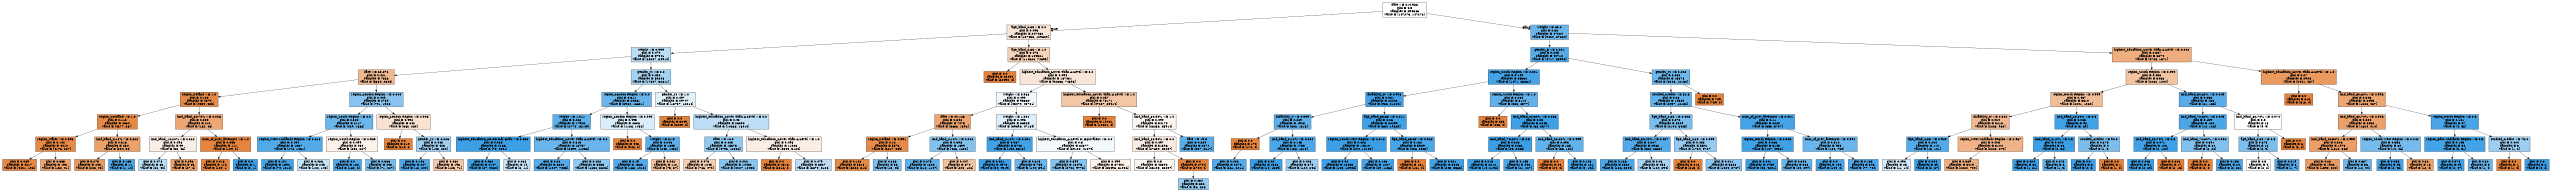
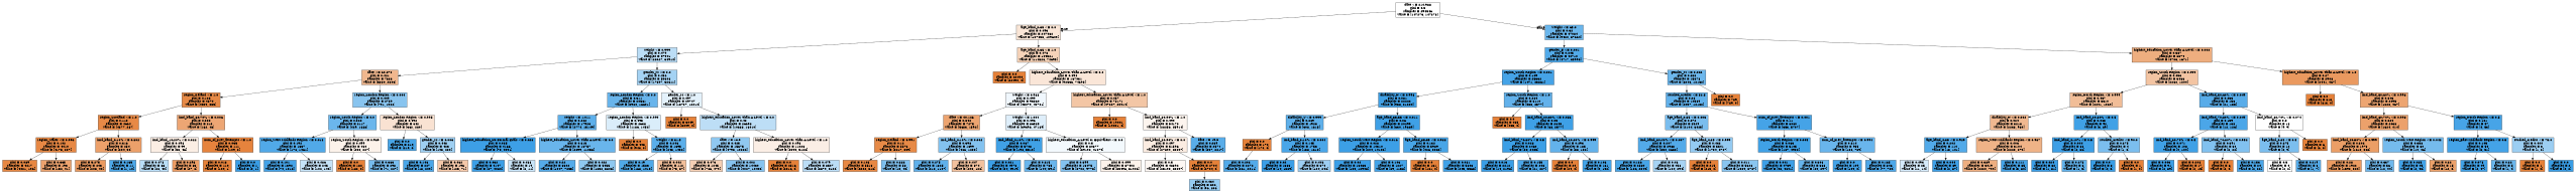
  digraph {
    node [color=black fillcolor="#e58139ff" shape=box style=filled]
    n1 [fillcolor="#e5813900" label="date <= 214.988\ngini = 0.5\nsamples = 294546\nvalue = [147273, 147273]"]
    n2 [fillcolor="#e5813934" label="age_band_0-35 <= 0.0\ngini = 0.493\nsamples = 247462\nvalue = [137853, 109609]"]
    n3 [fillcolor="#399de5bf" label="weight <= 65.0\ngini = 0.32\nsamples = 47084\nvalue = [9420, 37664]"]
    n4 [fillcolor="#399de557" label="weight <= 0.999\ngini = 0.479\nsamples = 57941\nvalue = [23027, 34914]"]
    n5 [fillcolor="#e5813959" label="age_band_0-35 <= 1.0\ngini = 0.478\nsamples = 189521\nvalue = [114826, 74695]"]
    n6 [fillcolor="#399de5de" label="gender_F <= 0.001\ngini = 0.205\nsamples = 40710\nvalue = [4717, 35993]"]
    n7 [fillcolor="#e58139a4" label="highest_education_Lower Than A Level <= 0.002\ngini = 0.387\nsamples = 6374\nvalue = [4703, 1671]"]
    n8 [fillcolor="#e5813991" label="date <= 60.878\ngini = 0.421\nsamples = 7633\nvalue = [5330, 2303]"]
    n9 [fillcolor="#399de575" label="gender_M <= 0.0\ngini = 0.456\nsamples = 50308\nvalue = [17697, 32611]"]
    n10 [label="gini = 0.0\nsamples = 22490\nvalue = [22490, 0]"]
    n11 [fillcolor="#e5813931" label="highest_education_Lower Than A Level <= 0.0\ngini = 0.494\nsamples = 167031\nvalue = [92336, 74695]"]
    n12 [fillcolor="#e58139ec" label="region_Ireland <= 1.0\ngini = 0.128\nsamples = 4874\nvalue = [4539, 335]"]
    n13 [fillcolor="#399de599" label="region_London Region <= 0.004\ngini = 0.409\nsamples = 2759\nvalue = [791, 1968]"]
    n14 [fillcolor="#399de5c2" label="region_London Region <= 0.0\ngini = 0.311\nsamples = 20561\nvalue = [3960, 16601]"]
    n15 [fillcolor="#399de524" label="gender_M <= 1.0\ngini = 0.497\nsamples = 29747\nvalue = [13737, 16010]"]
    n16 [fillcolor="#e58139ee" label="region_Scotland <= 1.0\ngini = 0.115\nsamples = 4664\nvalue = [4377, 287]"]
    n17 [fillcolor="#e58139b3" label="imd_band_60-70% <= 0.006\ngini = 0.353\nsamples = 210\nvalue = [162, 48]"]
    n18 [fillcolor="#399de5be" label="region_South Region <= 0.0\ngini = 0.323\nsamples = 2117\nvalue = [429, 1688]"]
    n19 [fillcolor="#e581393a" label="region_London Region <= 0.995\ngini = 0.492\nsamples = 642\nvalue = [362, 280]"]
    n20 [fillcolor="#e58139f1" label="region_Wales <= 0.996\ngini = 0.102\nsamples = 4410\nvalue = [4173, 237]"]
    n21 [fillcolor="#e58139c0" label="imd_band_0-10% <= 0.802\ngini = 0.316\nsamples = 254\nvalue = [204, 50]"]
    n22 [fillcolor="#e5813922" label="imd_band_10-20% <= 0.022\ngini = 0.498\nsamples = 99\nvalue = [53, 46]"]
    n23 [fillcolor="#e58139fa" label="num_of_prev_attempts <= 1.0\ngini = 0.035\nsamples = 111\nvalue = [109, 2]"]
    n24 [fillcolor="#e58139f3" label="gini = 0.089\nsamples = 4217\nvalue = [4021, 196]"]
    n25 [fillcolor="#e58139ba" label="gini = 0.335\nsamples = 193\nvalue = [152, 41]"]
    n26 [fillcolor="#e58139cd" label="gini = 5.275\nsamples = 243\nvalue = [203, 40]"]
    n27 [fillcolor="#399de5e6" label="gini = 0.165\nsamples = 11\nvalue = [1, 10]"]
    n28 [fillcolor="#399de559" label="gini = 0.478\nsamples = 66\nvalue = [26, 40]"]
    n29 [fillcolor="#e58139c6" label="gini = 0.298\nsamples = 33\nvalue = [27, 6]"]
    n30 [fillcolor="#e58139fd" label="gini = 0.018\nsamples = 110\nvalue = [109, 1]"]
    n31 [fillcolor="#399de5ff" label="gini = 0.0\nsamples = 1\nvalue = [0, 1]"]
    n32 [fillcolor="#399de5e0" label="region_West Midlands Region <= 0.018\ngini = 0.192\nsamples = 1637\nvalue = [176, 1461]"]
    n33 [fillcolor="#e581391a" label="region_South Region <= 0.989\ngini = 0.499\nsamples = 480\nvalue = [253, 227]"]
-   n34 [label="gini = 0.0\nsamples = 219\nvalue = [219, 0]"]
+   n34 [fillcolor="#399de5eb" label="gini = 0.0\nsamples = 219\nvalue = [219, 0]"]
    n35 [fillcolor="#399de57d" label="gender_M <= 0.003\ngini = 0.448\nsamples = 423\nvalue = [143, 280]"]
    n36 [fillcolor="#399de5f1" label="gini = 0.101\nsamples = 1392\nvalue = [74, 1318]"]
    n37 [fillcolor="#399de549" label="gini = 0.486\nsamples = 245\nvalue = [102, 143]"]
-   n38 [fillcolor="#399de5e7" label="gini = 0.0\nsamples = 182\nvalue = [182, 0]"]
+   n38 [label="gini = 0.0\nsamples = 182\nvalue = [182, 0]"]
    n39 [fillcolor="#399de5af" label="gini = 0.363\nsamples = 298\nvalue = [71, 227]"]
    n40 [fillcolor="#399de5e9" label="gini = 0.146\nsamples = 227\nvalue = [18, 209]"]
    n41 [fillcolor="#e581396e" label="gini = 0.462\nsamples = 196\nvalue = [125, 71]"]
    n42 [fillcolor="#399de5d0" label="weight <= 1.011\ngini = 0.262\nsamples = 17923\nvalue = [2774, 15149]"]
    n43 [fillcolor="#399de52f" label="region_London Region <= 0.999\ngini = 0.495\nsamples = 2638\nvalue = [1186, 1452]"]
    n44 [label="gini = 0.0\nsamples = 3049\nvalue = [3049, 0]"]
    n45 [fillcolor="#399de555" label="highest_education_Lower Than A Level <= 0.0\ngini = 0.48\nsamples = 26698\nvalue = [10688, 16010]"]
    n46 [fillcolor="#399de5fa" label="highest_education_No Formal quals <= 0.023\ngini = 0.035\nsamples = 4166\nvalue = [75, 4091]"]
    n47 [fillcolor="#399de5c1" label="highest_education_Lower Than A Level <= 0.0\ngini = 0.315\nsamples = 13757\nvalue = [2699, 11058]"]
    n48 [label="gini = 0.0\nsamples = 443\nvalue = [943, 0]"]
    n49 [fillcolor="#399de5d4" label="weight <= 31.5\ngini = 0.246\nsamples = 1695\nvalue = [243, 1452]"]
    n50 [fillcolor="#399de5fb" label="gini = 0.032\nsamples = 4147\nvalue = [67, 4080]"]
    n51 [fillcolor="#399de546" label="gini = 0.488\nsamples = 19\nvalue = [8, 11]"]
    n52 [fillcolor="#399de5da" label="gini = 0.22\nsamples = 8302\nvalue = [1047, 7255]"]
    n53 [fillcolor="#399de590" label="gini = 0.422\nsamples = 5455\nvalue = [1652, 3803]"]
    n54 [fillcolor="#399de5e1" label="gini = 0.19\nsamples = 1583\nvalue = [168, 1415]"]
    n55 [fillcolor="#e5813981" label="gini = 0.442\nsamples = 112\nvalue = [75, 37]"]
    n56 [fillcolor="#399de58f" label="date <= 18.5\ngini = 0.425\nsamples = 15675\nvalue = [4793, 10882]"]
    n57 [fillcolor="#e5813921" label="highest_education_Lower Than A Level <= 1.0\ngini = 0.498\nsamples = 11023\nvalue = [5895, 5128]"]
    n58 [fillcolor="#e5813960" label="gini = 0.473\nsamples = 1245\nvalue = [766, 479]"]
    n59 [fillcolor="#399de59c" label="gini = 0.402\nsamples = 14430\nvalue = [4027, 10403]"]
    n60 [label="gini = 0.0\nsamples = 2516\nvalue = [2516, 0]"]
    n61 [fillcolor="#399de557" label="gini = 0.479\nsamples = 8507\nvalue = [3379, 5128]"]
    n62 [fillcolor="#399de513" label="weight <= 0.988\ngini = 0.499\nsamples = 93860\nvalue = [45079, 48781]"]
    n63 [fillcolor="#e5813973" label="highest_education_Lower Than A Level <= 1.0\ngini = 0.457\nsamples = 73171\nvalue = [47257, 25914]"]
    n64 [fillcolor="#e58139b8" label="date <= 40.126\ngini = 0.342\nsamples = 7275\nvalue = [5683, 1592]"]
    n65 [fillcolor="#399de52a" label="weight <= 1.004\ngini = 0.496\nsamples = 86585\nvalue = [39396, 47189]"]
    n66 [label="gini = 0.0\nsamples = 19001\nvalue = [19001, 0]"]
    n67 [fillcolor="#e5813915" label="imd_band_80-90% <= 1.0\ngini = 0.499\nsamples = 54170\nvalue = [28256, 25914]"]
    n68 [fillcolor="#e58139ed" label="region_Ireland <= 0.991\ngini = 0.12\nsamples = 5576\nvalue = [5217, 359]"]
    n69 [fillcolor="#399de59f" label="imd_band_0-10% <= 0.002\ngini = 0.398\nsamples = 1699\nvalue = [466, 1233]"]
    n70 [fillcolor="#399de5f6" label="imd_band_0-10% <= 0.001\ngini = 0.067\nsamples = 5708\nvalue = [198, 5510]"]
    n71 [fillcolor="#399de50f" label="highest_education_A Level or Equivalent <= 0.0\ngini = 0.5\nsamples = 80877\nvalue = [39198, 41679]"]
    n72 [fillcolor="#e58139f0" label="gini = 0.108\nsamples = 5518\nvalue = [5202, 316]"]
    n73 [fillcolor="#399de5a6" label="gini = 0.383\nsamples = 58\nvalue = [15, 43]"]
    n74 [fillcolor="#399de5cd" label="gini = 0.275\nsamples = 1325\nvalue = [218, 1107]"]
    n75 [fillcolor="#e581397d" label="gini = 0.447\nsamples = 374\nvalue = [248, 126]"]
    n76 [fillcolor="#399de5fc" label="gini = 0.021\nsamples = 4973\nvalue = [54, 4919]"]
    n77 [fillcolor="#399de5c1" label="gini = 0.315\nsamples = 735\nvalue = [144, 591]"]
    n78 [fillcolor="#399de59e" label="gini = 0.399\nsamples = 13475\nvalue = [3702, 9773]"]
    n79 [fillcolor="#e581391a" label="gini = 0.499\nsamples = 67402\nvalue = [35496, 31906]"]
    n80 [fillcolor="#e5813926" label="imd_band_80-90% <= 0.0\ngini = 0.497\nsamples = 51596\nvalue = [27899, 23697]"]
    n81 [fillcolor="#399de5d6" label="date <= 19.5\ngini = 0.239\nsamples = 2574\nvalue = [357, 2217]"]
    n82 [fillcolor="#e581390f" label="gini = 0.5\nsamples = 48892\nvalue = [25195, 23697]"]
    n83 [label="gini = 0.0\nsamples = 2704\nvalue = [2704, 0]"]
    n84 [fillcolor="#399de588" label="gini = 0.434\nsamples = 302\nvalue = [96, 206]"]
    n85 [fillcolor="#399de5de" label="gini = 0.203\nsamples = 2272\nvalue = [261, 2011]"]
    n86 [fillcolor="#399de5ef" label="region_South Region <= 0.001\ngini = 0.109\nsamples = 25332\nvalue = [1471, 23861]"]
    n87 [fillcolor="#399de5bb" label="gender_M <= 0.002\ngini = 0.333\nsamples = 15378\nvalue = [3246, 12132]"]
    n88 [fillcolor="#e5813977" label="region_South Region <= 0.999\ngini = 0.453\nsamples = 3466\nvalue = [2262, 1204]"]
    n89 [fillcolor="#e58139ce" label="highest_education_Lower Than A Level <= 1.0\ngini = 0.27\nsamples = 2908\nvalue = [2441, 467]"]
    n90 [fillcolor="#399de5f4" label="disability_N <= 0.998\ngini = 0.081\nsamples = 22222\nvalue = [938, 21284]"]
    n91 [fillcolor="#399de5ca" label="region_South Region <= 1.0\ngini = 0.284\nsamples = 3110\nvalue = [533, 2577]"]
    n92 [fillcolor="#399de5cb" label="studied_credits <= 52.5\ngini = 0.28\nsamples = 14589\nvalue = [2457, 12132]"]
    n93 [label="gini = 0.0\nsamples = 789\nvalue = [789, 0]"]
    n94 [fillcolor="#399de5ce" label="disability_Y <= 0.999\ngini = 0.269\nsamples = 1923\nvalue = [308, 1615]"]
    n95 [fillcolor="#399de5f7" label="age_band_35-55 <= 0.011\ngini = 0.06\nsamples = 20299\nvalue = [630, 19669]"]
    n96 [label="gini = 0.0\nsamples = 465\nvalue = [465, 0]"]
    n97 [fillcolor="#399de5f8" label="imd_band_20-30% <= 0.036\ngini = 0.05\nsamples = 2645\nvalue = [68, 2577]"]
    n98 [label="gini = 0.0\nsamples = 170\nvalue = [170, 0]"]
    n99 [fillcolor="#399de5e9" label="imd_band_0-10% <= 0.004\ngini = 0.145\nsamples = 1753\nvalue = [138, 1615]"]
    n100 [fillcolor="#399de5fb" label="region_South West Region <= 0.016\ngini = 0.028\nsamples = 14310\nvalue = [204, 14106]"]
    n101 [fillcolor="#399de5eb" label="age_band_35-55 <= 0.988\ngini = 0.132\nsamples = 5989\nvalue = [426, 5563]"]
    n102 [fillcolor="#399de5fc" label="gini = 0.02\nsamples = 1383\nvalue = [14, 1369]"]
    n103 [fillcolor="#399de57e" label="gini = 0.446\nsamples = 370\nvalue = [124, 246]"]
    n104 [fillcolor="#399de5fc" label="gini = 0.02\nsamples = 13083\nvalue = [135, 12948]"]
    n105 [fillcolor="#399de5f0" label="gini = 0.106\nsamples = 1227\nvalue = [69, 1158]"]
    n106 [label="gini = 0.0\nsamples = 181\nvalue = [181, 0]"]
    n107 [fillcolor="#399de5f4" label="gini = 0.081\nsamples = 5808\nvalue = [245, 5563]"]
    n108 [fillcolor="#399de5fb" label="imd_band_70-80% <= 0.5\ngini = 0.028\nsamples = 2460\nvalue = [35, 2425]"]
    n109 [fillcolor="#399de5c8" label="imd_band_20-30% <= 0.999\ngini = 0.293\nsamples = 185\nvalue = [33, 152]"]
    n110 [fillcolor="#399de5fd" label="gini = 0.013\nsamples = 2212\nvalue = [14, 2198]"]
    n111 [fillcolor="#399de5e7" label="gini = 0.155\nsamples = 248\nvalue = [21, 227]"]
    n112 [label="gini = 0.0\nsamples = 24\nvalue = [24, 0]"]
    n113 [fillcolor="#399de5f0" label="gini = 0.106\nsamples = 161\nvalue = [9, 152]"]
    n114 [fillcolor="#399de5ab" label="age_band_0-35 <= 0.003\ngini = 0.372\nsamples = 8529\nvalue = [2104, 6425]"]
    n115 [fillcolor="#399de5ef" label="num_of_prev_attempts <= 0.001\ngini = 0.11\nsamples = 6060\nvalue = [353, 5707]"]
    n116 [fillcolor="#399de5dd" label="imd_band_30-40% <= 0.007\ngini = 0.207\nsamples = 2988\nvalue = [350, 2638]"]
    n117 [fillcolor="#399de589" label="age_band_0-35 <= 0.999\ngini = 0.433\nsamples = 5541\nvalue = [1754, 3787]"]
    n118 [fillcolor="#399de5f6" label="region_North Region <= 0.005\ngini = 0.063\nsamples = 5105\nvalue = [167, 4938]"]
    n119 [fillcolor="#399de5c1" label="num_of_prev_attempts <= 0.994\ngini = 0.314\nsamples = 955\nvalue = [186, 769]"]
    n120 [fillcolor="#399de5eb" label="gini = 0.136\nsamples = 2530\nvalue = [186, 2344]"]
    n121 [fillcolor="#399de571" label="gini = 0.46\nsamples = 458\nvalue = [164, 294]"]
    n122 [label="gini = 0.0\nsamples = 215\nvalue = [215, 0]"]
    n123 [fillcolor="#399de597" label="gini = 0.411\nsamples = 5326\nvalue = [1539, 3787]"]
    n124 [fillcolor="#399de5fa" label="gini = 0.041\nsamples = 4739\nvalue = [98, 4641]"]
    n125 [fillcolor="#399de5c4" label="gini = 0.306\nsamples = 366\nvalue = [69, 297]"]
    n126 [fillcolor="#399de5ef" label="gini = 0.0\nsamples = 109\nvalue = [109, 0]"]
    n127 [fillcolor="#399de5e5" label="gini = 0.165\nsamples = 846\nvalue = [77, 769]"]
    n128 [fillcolor="#e5813985" label="region_North Region <= 0.999\ngini = 0.437\nsamples = 3310\nvalue = [2241, 1069]"]
    n129 [fillcolor="#399de5d7" label="imd_band_50-60% <= 0.049\ngini = 0.233\nsamples = 156\nvalue = [21, 135]"]
    n130 [label="gini = 0.0\nsamples = 813\nvalue = [813, 0]"]
    n131 [fillcolor="#e58139b6" label="imd_band_50-60% <= 0.998\ngini = 0.346\nsamples = 2095\nvalue = [1628, 467]"]
    n132 [fillcolor="#e581398f" label="disability_N <= 0.002\ngini = 0.424\nsamples = 3218\nvalue = [2238, 980]"]
    n133 [fillcolor="#399de5f6" label="imd_band_20-30% <= 0.5\ngini = 0.063\nsamples = 92\nvalue = [3, 89]"]
    n134 [fillcolor="#399de5e7" label="imd_band_70-80% <= 0.049\ngini = 0.159\nsamples = 138\nvalue = [12, 126]"]
    n135 [fillcolor="#e5813900" label="imd_band_60-70% <= 0.074\ngini = 0.5\nsamples = 18\nvalue = [9, 9]"]
    n136 [fillcolor="#399de5de" label="age_band_0-35 <= 0.929\ngini = 0.202\nsamples = 114\nvalue = [13, 101]"]
    n137 [fillcolor="#e581399a" label="region_West Midlands Region <= 0.987\ngini = 0.406\nsamples = 3104\nvalue = [2225, 879]"]
    n138 [fillcolor="#399de5f9" label="imd_band_0-10% <= 0.5\ngini = 0.044\nsamples = 88\nvalue = [2, 86]"]
    n139 [fillcolor="#399de5aa" label="studied_credits <= 90.0\ngini = 0.375\nsamples = 4\nvalue = [1, 3]"]
    n140 [fillcolor="#399de537" label="gini = 0.493\nsamples = 25\nvalue = [11, 14]"]
    n141 [fillcolor="#399de5f9" label="gini = 0.044\nsamples = 89\nvalue = [2, 87]"]
    n142 [fillcolor="#e58139a3" label="gini = 0.389\nsamples = 3019\nvalue = [2220, 799]"]
+   n143 [fillcolor="#399de5ef" label="gini = 0.111\nsamples = 85\nvalue = [5, 80]"]
    n144 [fillcolor="#399de5fc" label="gini = 0.024\nsamples = 82\nvalue = [1, 81]"]
    n145 [fillcolor="#399de5cc" label="gini = 0.278\nsamples = 6\nvalue = [1, 5]"]
    n146 [fillcolor="#399de5ff" label="gini = 0.0\nsamples = 3\nvalue = [0, 3]"]
    n147 [label="gini = 0.0\nsamples = 1\nvalue = [1, 0]"]
    n148 [fillcolor="#399de5f5" label="imd_band_60-70% <= 0.5\ngini = 0.071\nsamples = 108\nvalue = [4, 104]"]
    n149 [fillcolor="#399de5a2" label="imd_band_70-80% <= 0.952\ngini = 0.391\nsamples = 30\nvalue = [8, 22]"]
    n150 [fillcolor="#399de5aa" label="age_band_0-35 <= 0.5\ngini = 0.375\nsamples = 12\nvalue = [3, 9]"]
    n151 [label="gini = 0.0\nsamples = 6\nvalue = [6, 0]"]
    n152 [fillcolor="#399de5f9" label="gini = 0.043\nsamples = 91\nvalue = [2, 89]"]
    n153 [label="gini = 0.208\nsamples = 17\nvalue = [2, 15]"]
    n154 [label="gini = 0.0\nsamples = 6\nvalue = [6, 0]"]
    n155 [fillcolor="#399de5e8" label="gini = 0.153\nsamples = 24\nvalue = [2, 22]"]
    n156 [fillcolor="#e5813900" label="gini = 0.5\nsamples = 4\nvalue = [2, 2]"]
    n157 [fillcolor="#399de5db" label="gini = 0.219\nsamples = 8\nvalue = [1, 7]"]
    n158 [fillcolor="#e58139be" label="imd_band_60-70% <= 0.998\ngini = 0.324\nsamples = 2038\nvalue = [1624, 414]"]
    n159 [fillcolor="#399de5ec" label="region_North Region <= 0.5\ngini = 0.131\nsamples = 57\nvalue = [4, 53]"]
    n160 [fillcolor="#e58139c5" label="imd_band_40-50% <= 0.999\ngini = 0.303\nsamples = 1978\nvalue = [1610, 368]"]
    n161 [fillcolor="#399de5b1" label="region_South West Region <= 0.042\ngini = 0.358\nsamples = 60\nvalue = [14, 46]"]
    n162 [fillcolor="#399de5f0" label="region_East Midlands Region <= 0.5\ngini = 0.105\nsamples = 54\nvalue = [3, 51]"]
    n163 [fillcolor="#399de57f" label="studied_credits <= 75.0\ngini = 0.444\nsamples = 3\nvalue = [1, 2]"]
    n164 [fillcolor="#e58139cb" label="gini = 0.28\nsamples = 1922\nvalue = [1598, 324]"]
    n165 [fillcolor="#399de5b9" label="gini = 0.337\nsamples = 56\nvalue = [12, 44]"]
    n166 [fillcolor="#399de5f3" label="gini = 0.085\nsamples = 45\nvalue = [2, 43]"]
    n167 [fillcolor="#e58139bf" label="gini = 0.32\nsamples = 15\nvalue = [12, 3]"]
    n168 [fillcolor="#399de5f4" label="gini = 0.078\nsamples = 49\nvalue = [2, 47]"]
    n169 [fillcolor="#399de5bf" label="gini = 0.32\nsamples = 5\nvalue = [1, 4]"]
    n170 [label="gini = 0.0\nsamples = 1\nvalue = [1, 0]"]
    n171 [fillcolor="#399de5ff" label="gini = 0.0\nsamples = 2\nvalue = [0, 2]"]
    n1 -> n2 [headlabel=True labelangle=45 labeldistance=2.5]
    n1 -> n3 [headlabel=False labelangle=-45 labeldistance=2.5]
    n2 -> n4
    n2 -> n5
    n3 -> n6
    n3 -> n7
    n4 -> n8
    n4 -> n9
    n5 -> n10
    n5 -> n11
    n6 -> n86
    n6 -> n87
    n7 -> n88
    n7 -> n89
    n8 -> n12
    n8 -> n13
    n9 -> n14
    n9 -> n15
    n11 -> n62
    n11 -> n63
    n12 -> n16
    n12 -> n17
    n13 -> n18
    n13 -> n19
    n14 -> n42
    n14 -> n43
    n15 -> n44
    n15 -> n45
    n16 -> n20
    n16 -> n21
    n17 -> n22
    n17 -> n23
    n18 -> n32
    n18 -> n33
    n19 -> n34
    n19 -> n35
    n20 -> n24
    n20 -> n25
    n21 -> n26
    n21 -> n27
    n22 -> n28
    n22 -> n29
    n23 -> n30
    n23 -> n31
    n32 -> n36
    n32 -> n37
    n33 -> n38
    n33 -> n39
    n35 -> n40
    n35 -> n41
    n42 -> n46
    n42 -> n47
    n43 -> n48
    n43 -> n49
    n45 -> n56
    n45 -> n57
    n46 -> n50
    n46 -> n51
    n47 -> n52
    n47 -> n53
    n49 -> n54
    n49 -> n55
    n56 -> n58
    n56 -> n59
    n57 -> n60
    n57 -> n61
    n62 -> n64
    n62 -> n65
    n63 -> n66
    n63 -> n67
    n64 -> n68
    n64 -> n69
    n65 -> n70
    n65 -> n71
    n67 -> n80
    n67 -> n81
    n68 -> n72
    n68 -> n73
    n69 -> n74
    n69 -> n75
    n70 -> n76
    n70 -> n77
    n71 -> n78
    n71 -> n79
    n80 -> n82
    n80 -> n83
    n83 -> n84
    n86 -> n90
    n86 -> n91
    n87 -> n92
    n87 -> n93
    n88 -> n128
    n88 -> n129
    n89 -> n130
    n89 -> n131
    n90 -> n94
    n90 -> n95
    n91 -> n96
    n91 -> n97
    n92 -> n114
    n92 -> n115
    n94 -> n98
    n94 -> n99
    n95 -> n100
    n95 -> n101
    n97 -> n108
    n97 -> n109
    n98 -> n85
    n99 -> n102
    n99 -> n103
    n100 -> n104
    n100 -> n105
    n101 -> n106
    n101 -> n107
    n108 -> n110
    n108 -> n111
    n109 -> n112
    n109 -> n113
    n114 -> n116
    n114 -> n117
    n115 -> n118
    n115 -> n119
    n116 -> n120
    n116 -> n121
    n117 -> n122
    n117 -> n123
    n118 -> n124
    n118 -> n125
    n119 -> n126
    n119 -> n127
    n128 -> n132
    n128 -> n133
    n129 -> n134
    n129 -> n135
    n131 -> n158
    n131 -> n159
    n132 -> n136
    n132 -> n137
    n133 -> n138
    n133 -> n139
    n134 -> n148
    n134 -> n149
    n135 -> n150
    n135 -> n151
    n136 -> n140
    n136 -> n141
    n137 -> n142
+   n137 -> n143
    n138 -> n144
    n138 -> n145
    n139 -> n146
    n139 -> n147
    n148 -> n152
    n148 -> n153
    n149 -> n154
    n149 -> n155
    n150 -> n156
    n150 -> n157
    n158 -> n160
    n158 -> n161
    n159 -> n162
    n159 -> n163
    n160 -> n164
    n160 -> n165
    n161 -> n166
    n161 -> n167
    n162 -> n168
    n162 -> n169
    n163 -> n170
    n163 -> n171
  }
